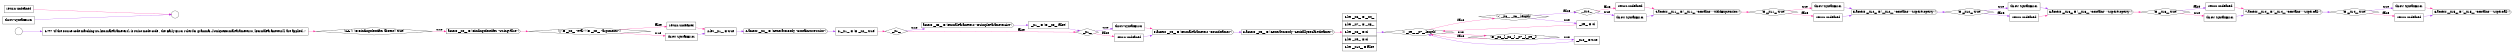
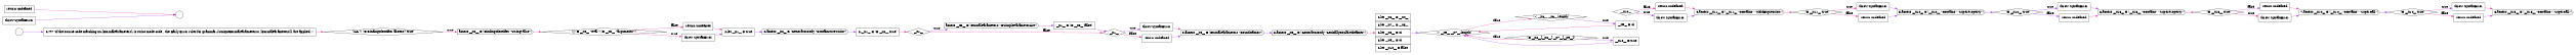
  digraph {
    rankdir=LR
    node [color=black fillcolor=white shape=none style=filled]
    edge [color=purple]
    n1 [label=<<font color="black">     <table border="0" cellborder="1" cellspacing="0" cellpadding="10">       <tr><td align="left">return undefined</td></tr>     </table>   </font>> margin=0]
    n2 [label=<<font color="black">     <table border="0" cellborder="1" cellspacing="0" cellpadding="10">       <tr><td align="left">2:let __x1__ = true</td></tr>     </table>   </font>> margin=0]
    n3 [label=<<font color="black">2:access __x2__ = (GeneratorBody &quot;ContainsUseStrict&quot;)</font>> shape=cds]
    n4 [label=<<font color="black">3:access __x4__ = (FormalParameters &quot;BoundNames&quot;)</font>> shape=cds]
    n5 [label=<<font color="black">3:access __x5__ = (GeneratorBody &quot;LexicallyDeclaredNames&quot;)</font>> shape=cds]
    n6 [label=<<font color="black">     <table border="0" cellborder="1" cellspacing="0" cellpadding="10">       <tr><td align="left">3:let __x6__ = __x4__</td></tr>       <tr><td align="left">3:let __x7__ = __x5__</td></tr>       <tr><td align="left">3:let __x8__ = 0i</td></tr>       <tr><td align="left">3:let __x9__ = 0i</td></tr>       <tr><td align="left">3:let __x10__ = false</td></tr>     </table>   </font>> margin=0]
    n7 [label=<<font color="black">access __x3__ = (FormalParameters &quot;IsSimpleParameterList&quot;)</font>> shape=cds]
    n8 [label=<<font color="black">     <table border="0" cellborder="1" cellspacing="0" cellpadding="10">       <tr><td align="left">__x1__ = (= __x3__ false)</td></tr>     </table>   </font>> margin=0]
    n9 [label=<<font color="black">__x1__</font>> shape=diamond]
    n10 [label=<<font color="black">(= __x11__ true)</font>> shape=diamond]
    n11 [label=<<font color="black">     <table border="0" cellborder="1" cellspacing="0" cellpadding="10">       <tr><td align="left">throw SyntaxError</td></tr>     </table>   </font>> margin=0]
    n12 [label=<<font color="black">     <table border="0" cellborder="1" cellspacing="0" cellpadding="10">       <tr><td align="left">return undefined</td></tr>     </table>   </font>> margin=0]
    n13 [label=<<font color="black">5:access __x12__ = (__x12__ &quot;Contains&quot; &quot;SuperProperty&quot;)</font>> shape=cds]
    n14 [label=<<font color="black">     <table border="0" cellborder="1" cellspacing="0" cellpadding="10">       <tr><td align="left">2:__x1__ = (= __x2__ true)</td></tr>     </table>   </font>> margin=0]
    n15 [label=<<font color="black">__x10__</font>> shape=diamond]
    n16 [label=<<font color="black">     <table border="0" cellborder="1" cellspacing="0" cellpadding="10">       <tr><td align="left">return undefined</td></tr>     </table>   </font>> margin=0]
    n17 [label=<<font color="black">     <table border="0" cellborder="1" cellspacing="0" cellpadding="10">       <tr><td align="left">throw SyntaxError</td></tr>     </table>   </font>> margin=0]
    n18 [label=<<font color="black">4:access __x11__ = (__x11__ &quot;Contains&quot; &quot;YieldExpression&quot;)</font>> shape=cds]
    n19 [label=<<font color="black">(&lt; __x9__ __x7__.length)</font>> shape=diamond]
    n20 [label=<<font color="black">(&lt; __x8__ __x6__.length)</font>> shape=diamond]
    n21 [label=<<font color="black">     <table border="0" cellborder="1" cellspacing="0" cellpadding="10">       <tr><td align="left">__x9__ = 0i</td></tr>     </table>   </font>> margin=0]
    n22 [label=<<font color="black">     <table border="0" cellborder="1" cellspacing="0" cellpadding="10">       <tr><td align="left">throw SyntaxError</td></tr>     </table>   </font>> margin=0]
    n23 [label=<<font color="black">8:access __x15__ = (__x15__ &quot;Contains&quot; &quot;SuperCall&quot;)</font>> shape=cds]
    n24 [label=<<font color="black">(= __x6__[__x8__] __x7__[__x9__])</font>> shape=diamond]
    n25 [label=<<font color="black">     <table border="0" cellborder="1" cellspacing="0" cellpadding="10">       <tr><td align="left">__x10__ = true</td></tr>     </table>   </font>> margin=0]
    n26 [label=<<font color="black">     <table border="0" cellborder="1" cellspacing="0" cellpadding="10">       <tr><td align="left">throw SyntaxError</td></tr>     </table>   </font>> margin=0]
    n27 [label=<<font color="black">     <table border="0" cellborder="1" cellspacing="0" cellpadding="10">       <tr><td align="left">throw SyntaxError</td></tr>     </table>   </font>> margin=0]
    n28 [label=<<font color="black">__x1__</font>> shape=diamond]
    n29 [label=<<font color="black">     <table border="0" cellborder="1" cellspacing="0" cellpadding="10">       <tr><td align="left">return undefined</td></tr>     </table>   </font>> margin=0]
    n30 [label=<<font color="black">7:access __x14__ = (__x14__ &quot;Contains&quot; &quot;SuperCall&quot;)</font>> shape=cds]
    n31 [label=<<font color="black">(= __x14__ true)</font>> shape=diamond]
    n32 [label=<<font color="black">     <table border="0" cellborder="1" cellspacing="0" cellpadding="10">       <tr><td align="left">return undefined</td></tr>     </table>   </font>> margin=0]
    n33 [label=<<font color="black">(= __x12__ true)</font>> shape=diamond]
    n34 [label=<<font color="black">access __x0__ = (BindingIdentifier &quot;StringValue&quot;)</font>> shape=cds]
    n35 [label=<<font color="black">(|| (= __x0__ &quot;eval&quot;) (= __x0__ &quot;arguments&quot;))</font>> shape=diamond]
    n36 [label=<<font color="black">     <table border="0" cellborder="1" cellspacing="0" cellpadding="10">       <tr><td align="left">throw SyntaxError</td></tr>     </table>   </font>> margin=0]
    n37 [label=<<font color="black">6:access __x13__ = (__x13__ &quot;Contains&quot; &quot;SuperProperty&quot;)</font>> shape=cds]
    n38 [label=<<font color="black">(= __x13__ true)</font>> shape=diamond]
    n39 [label=<<font color="black">     <table border="0" cellborder="1" cellspacing="0" cellpadding="10">       <tr><td align="left">0:??? &quot;If the source code matching nt:{FormalParameters} is strict mode code , the Early Error rules for grammar:{UniqueFormalParameters0, [FormalParameters]} are applied .&quot;</td></tr>     </table>   </font>> margin=0]
    n40 [label=<<font color="black">(&amp;&amp; (! (= BindingIdentifier absent)) true)</font>> shape=diamond]
    n41 [label=<<font color="black">     <table border="0" cellborder="1" cellspacing="0" cellpadding="10">       <tr><td align="left">return undefined</td></tr>     </table>   </font>> margin=0]
    n42 [label=<<font color="black">     <table border="0" cellborder="1" cellspacing="0" cellpadding="10">       <tr><td align="left">throw SyntaxError</td></tr>     </table>   </font>> margin=0]
    n43 [label=" " shape=circle]
    n44 [label=<<font color="black">     <table border="0" cellborder="1" cellspacing="0" cellpadding="10">       <tr><td align="left">return undefined</td></tr>     </table>   </font>> margin=0]
    n45 [label=<<font color="black">     <table border="0" cellborder="1" cellspacing="0" cellpadding="10">       <tr><td align="left">return undefined</td></tr>     </table>   </font>> margin=0]
    n46 [label=" " shape=circle]
    n47 [label=<<font color="black">     <table border="0" cellborder="1" cellspacing="0" cellpadding="10">       <tr><td align="left">throw SyntaxError</td></tr>     </table>   </font>> margin=0]
    n1 -> n2 [color=deeppink]
    n2 -> n3
    n3 -> n14
    n4 -> n5
    n5 -> n6 [color=deeppink]
    n6 -> n19
    n7 -> n8
    n8 -> n9
    n9 -> n27 [label=<<font color="black">true</font>>]
    n9 -> n29 [color=deeppink label=<<font color="black">false</font>>]
    n10 -> n11 [color=deeppink label=<<font color="black">true</font>>]
    n10 -> n12 [color=deeppink label=<<font color="black">false</font>>]
    n11 -> n13
    n12 -> n13
    n13 -> n33
    n14 -> n28 [color=deeppink]
    n15 -> n16 [color=deeppink label=<<font color="black">false</font>>]
    n15 -> n17 [label=<<font color="black">true</font>>]
    n16 -> n18 [color=deeppink]
    n17 -> n18
    n18 -> n10 [color=deeppink]
    n19 -> n20 [color=deeppink label=<<font color="black">false</font>>]
-   n19 -> n24 [color=deeppink label=<<font color="black">true</font>>]
-   n20 -> n15 [label=<<font color="black">false</font>>]
    n20 -> n21 [label=<<font color="black">true</font>>]
    n21 -> n19 [color=deeppink]
    n22 -> n23 [color=deeppink]
    n24 -> n19 [color=deeppink label=<<font color="black">false</font>>]
    n24 -> n25 [label=<<font color="black">true</font>>]
    n25 -> n19
    n26 -> n2
    n27 -> n4 [color=deeppink]
    n28 -> n7 [label=<<font color="black">true</font>>]
    n28 -> n9 [color=deeppink label=<<font color="black">false</font>>]
    n29 -> n4
    n30 -> n31
    n31 -> n22 [label=<<font color="black">true</font>>]
    n31 -> n32 [color=deeppink label=<<font color="black">false</font>>]
    n32 -> n23
    n33 -> n36 [label=<<font color="black">true</font>>]
    n33 -> n44 [label=<<font color="black">false</font>>]
    n34 -> n35 [color=deeppink]
    n35 -> n1 [color=deeppink label=<<font color="black">false</font>>]
    n35 -> n26 [color=deeppink label=<<font color="black">true</font>>]
    n36 -> n37
    n37 -> n38 [color=deeppink]
    n38 -> n41 [label=<<font color="black">false</font>>]
    n38 -> n42 [color=deeppink label=<<font color="black">true</font>>]
    n39 -> n40 [color=deeppink]
    n40 -> n34 [color=deeppink label=<<font color="black">true</font>>]
    n41 -> n30 [color=deeppink]
    n42 -> n30
    n44 -> n37 [color=deeppink]
    n45 -> n43 [color=deeppink]
    n46 -> n39
    n47 -> n43
  }
